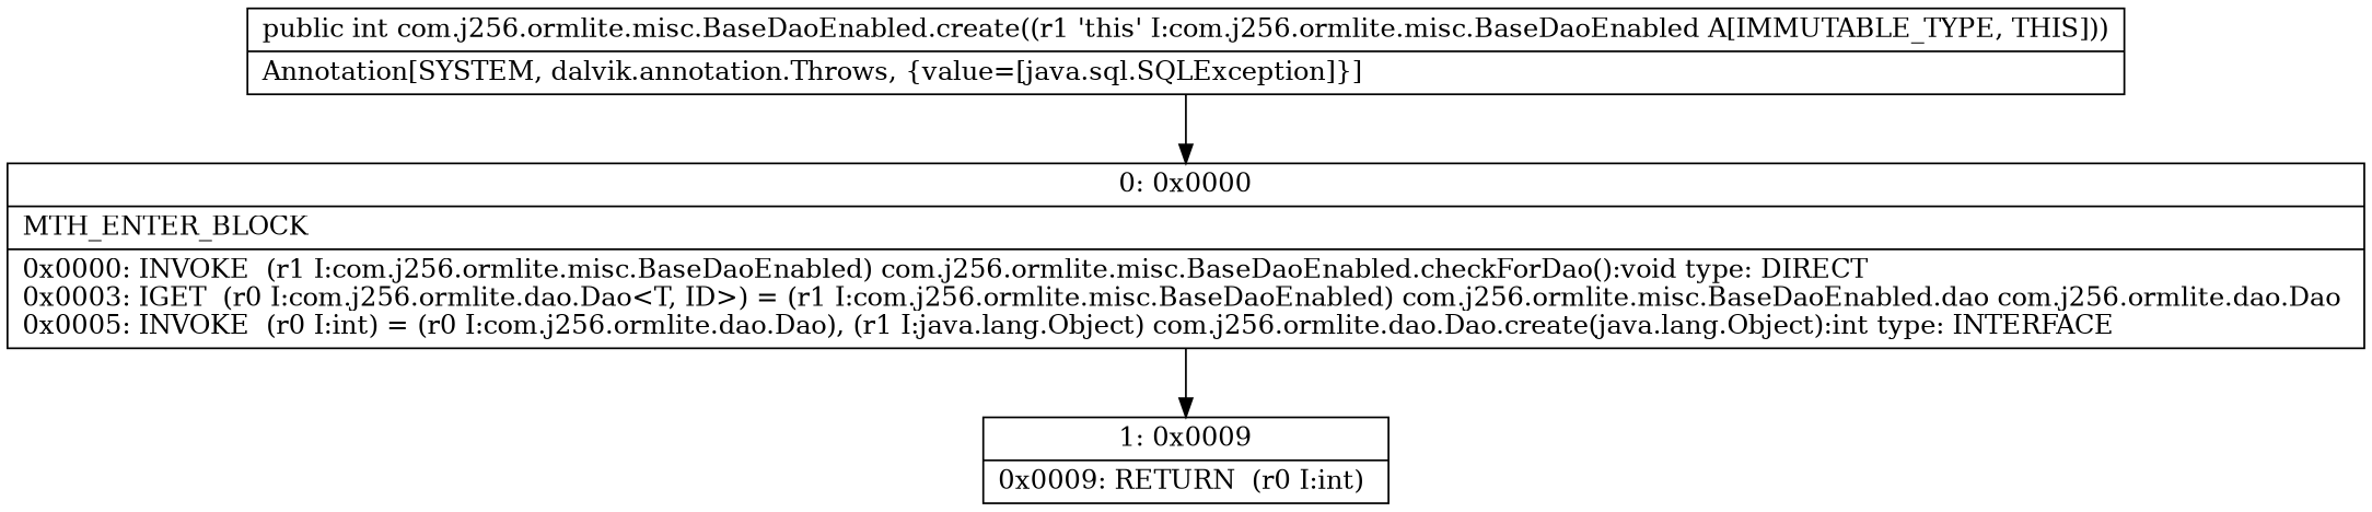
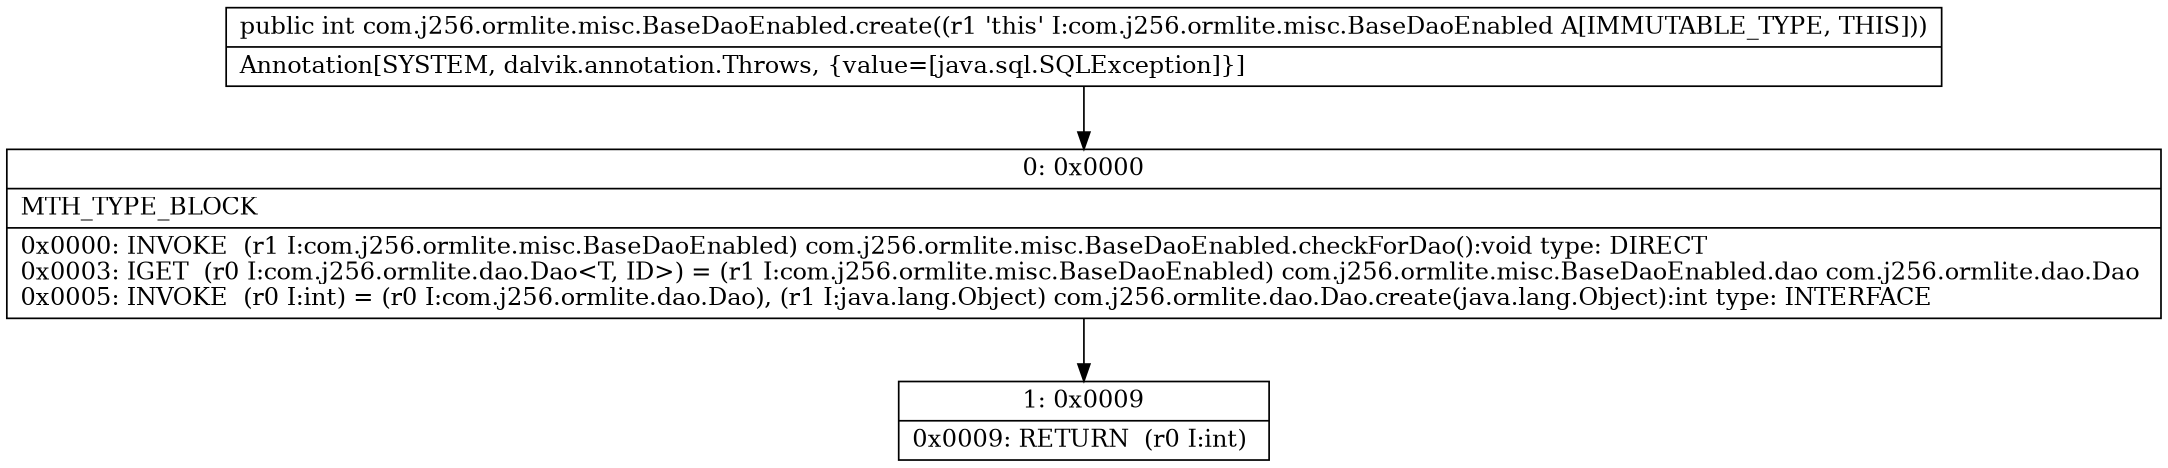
  digraph {
    node [shape=record]
-   n1 [label="{0\:\ 0x0000|MTH_ENTER_BLOCK\l|0x0000: INVOKE  (r1 I:com.j256.ormlite.misc.BaseDaoEnabled) com.j256.ormlite.misc.BaseDaoEnabled.checkForDao():void type: DIRECT \l0x0003: IGET  (r0 I:com.j256.ormlite.dao.Dao\<T, ID\>) = (r1 I:com.j256.ormlite.misc.BaseDaoEnabled) com.j256.ormlite.misc.BaseDaoEnabled.dao com.j256.ormlite.dao.Dao \l0x0005: INVOKE  (r0 I:int) = (r0 I:com.j256.ormlite.dao.Dao), (r1 I:java.lang.Object) com.j256.ormlite.dao.Dao.create(java.lang.Object):int type: INTERFACE \l}"]
+   n1 [label="{0\:\ 0x0000|MTH_TYPE_BLOCK\l|0x0000: INVOKE  (r1 I:com.j256.ormlite.misc.BaseDaoEnabled) com.j256.ormlite.misc.BaseDaoEnabled.checkForDao():void type: DIRECT \l0x0003: IGET  (r0 I:com.j256.ormlite.dao.Dao\<T, ID\>) = (r1 I:com.j256.ormlite.misc.BaseDaoEnabled) com.j256.ormlite.misc.BaseDaoEnabled.dao com.j256.ormlite.dao.Dao \l0x0005: INVOKE  (r0 I:int) = (r0 I:com.j256.ormlite.dao.Dao), (r1 I:java.lang.Object) com.j256.ormlite.dao.Dao.create(java.lang.Object):int type: INTERFACE \l}"]
    n2 [label="{1\:\ 0x0009|0x0009: RETURN  (r0 I:int) \l}"]
    n3 [label="{public int com.j256.ormlite.misc.BaseDaoEnabled.create((r1 'this' I:com.j256.ormlite.misc.BaseDaoEnabled A[IMMUTABLE_TYPE, THIS]))  | Annotation[SYSTEM, dalvik.annotation.Throws, \{value=[java.sql.SQLException]\}]\l}"]
    n1 -> n2
    n3 -> n1
  }
